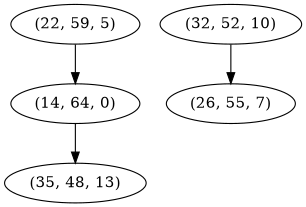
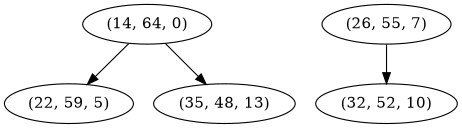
  digraph {
    "(14, 64, 0)"
    "(22, 59, 5)"
    "(35, 48, 13)"
    "(26, 55, 7)"
    "(32, 52, 10)"
-   "(22, 59, 5)" -> "(14, 64, 0)"
+   "(14, 64, 0)" -> "(22, 59, 5)"
    "(14, 64, 0)" -> "(35, 48, 13)"
-   "(32, 52, 10)" -> "(26, 55, 7)"
+   "(26, 55, 7)" -> "(32, 52, 10)"
  }
